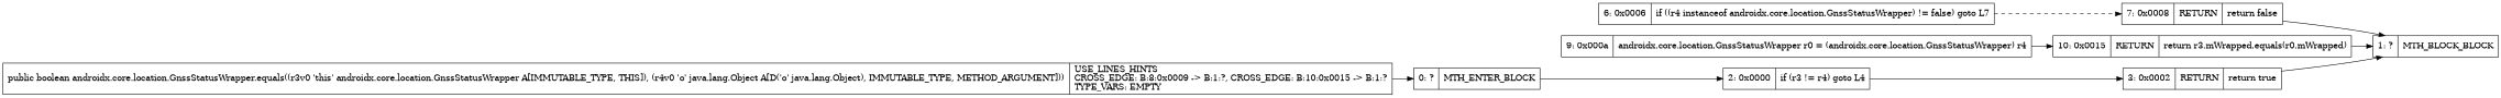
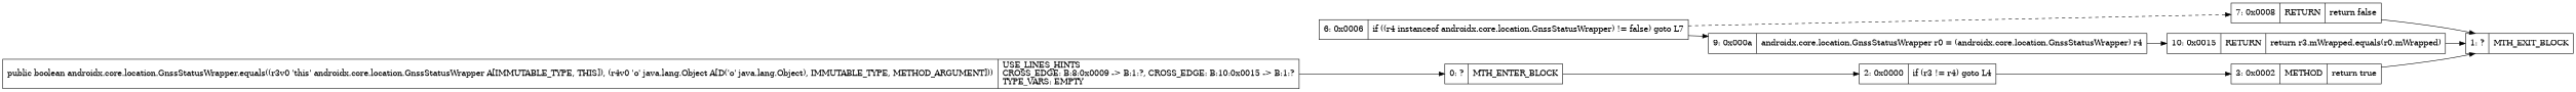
  digraph {
    rankdir=LR
    node [shape=record]
    n1 [label="{0\:\ ?|MTH_ENTER_BLOCK\l}"]
    n2 [label="{2\:\ 0x0000|if (r3 != r4) goto L4\l}"]
-   n3 [label="{3\:\ 0x0002|RETURN\l|return true\l}"]
-   n4 [label="{1\:\ ?|MTH_BLOCK_BLOCK\l}"]
+   n3 [label="{3\:\ 0x0002|METHOD\l|return true\l}"]
+   n4 [label="{1\:\ ?|MTH_EXIT_BLOCK\l}"]
    n5 [label="{6\:\ 0x0006|if ((r4 instanceof androidx.core.location.GnssStatusWrapper) != false) goto L7\l}"]
    n6 [label="{7\:\ 0x0008|RETURN\l|return false\l}"]
    n7 [label="{9\:\ 0x000a|androidx.core.location.GnssStatusWrapper r0 = (androidx.core.location.GnssStatusWrapper) r4\l}"]
    n8 [label="{10\:\ 0x0015|RETURN\l|return r3.mWrapped.equals(r0.mWrapped)\l}"]
    n9 [label="{public boolean androidx.core.location.GnssStatusWrapper.equals((r3v0 'this' androidx.core.location.GnssStatusWrapper A[IMMUTABLE_TYPE, THIS]), (r4v0 'o' java.lang.Object A[D('o' java.lang.Object), IMMUTABLE_TYPE, METHOD_ARGUMENT]))  | USE_LINES_HINTS\lCROSS_EDGE: B:8:0x0009 \-\> B:1:?, CROSS_EDGE: B:10:0x0015 \-\> B:1:?\lTYPE_VARS: EMPTY\l}"]
    n1 -> n2
    n2 -> n3 [style=solid]
    n3 -> n4
    n5 -> n6 [style=dashed]
+   n5 -> n7
    n6 -> n4
    n7 -> n8
    n8 -> n4
    n9 -> n1
  }
